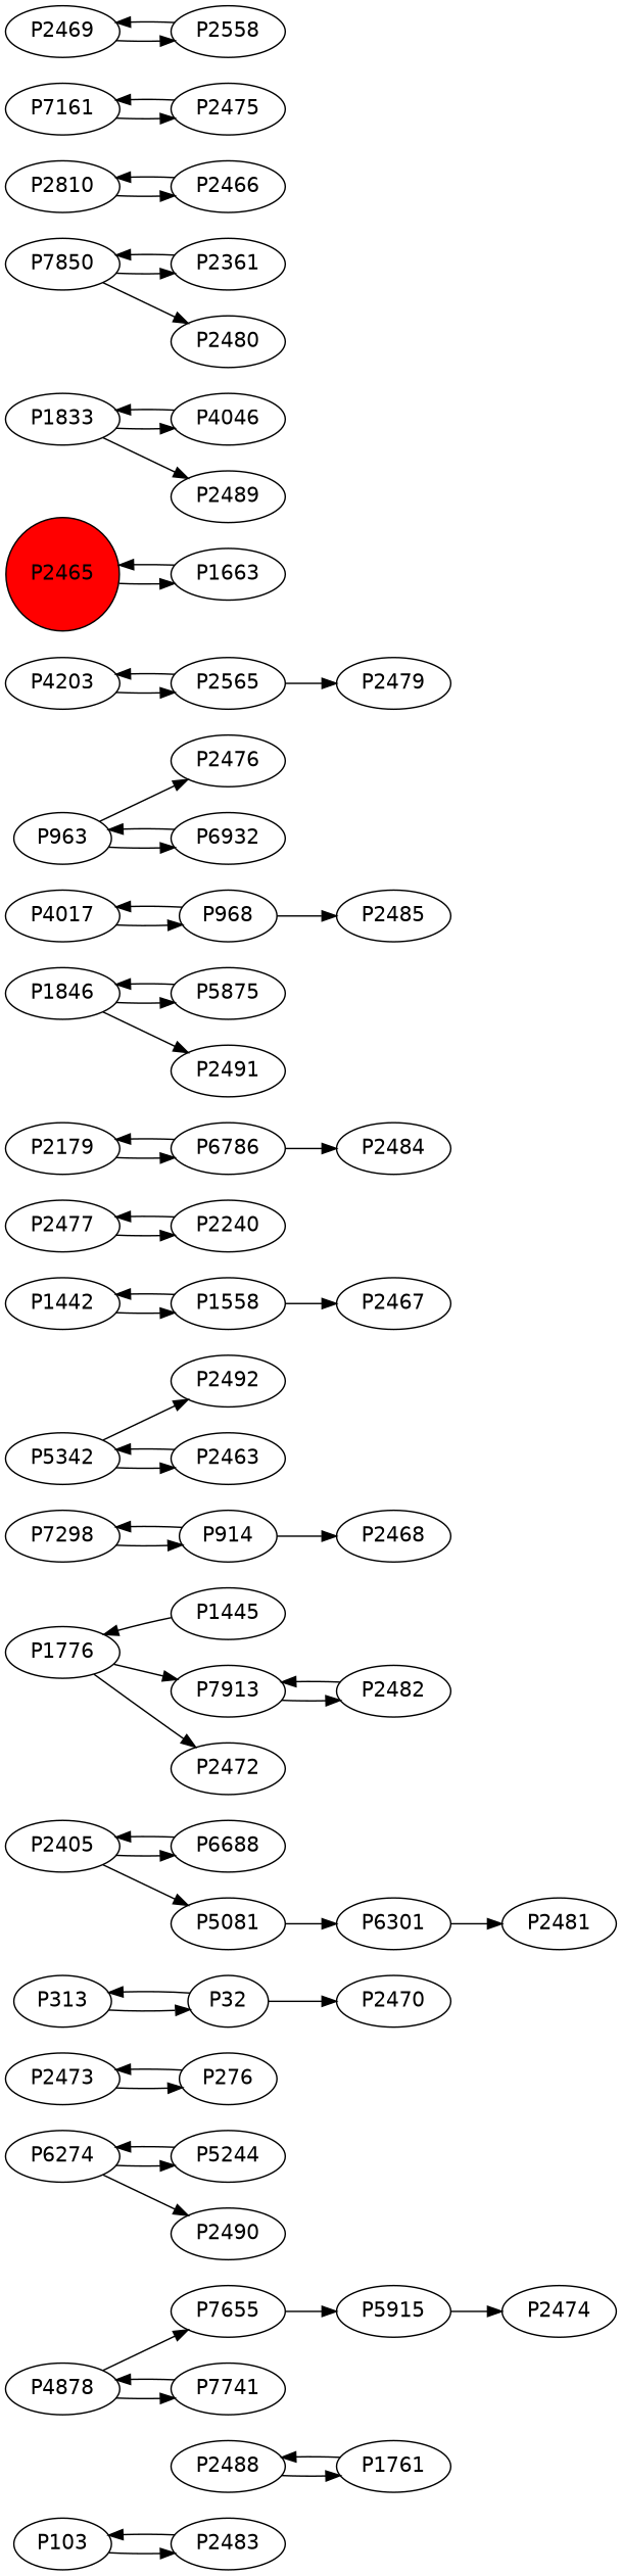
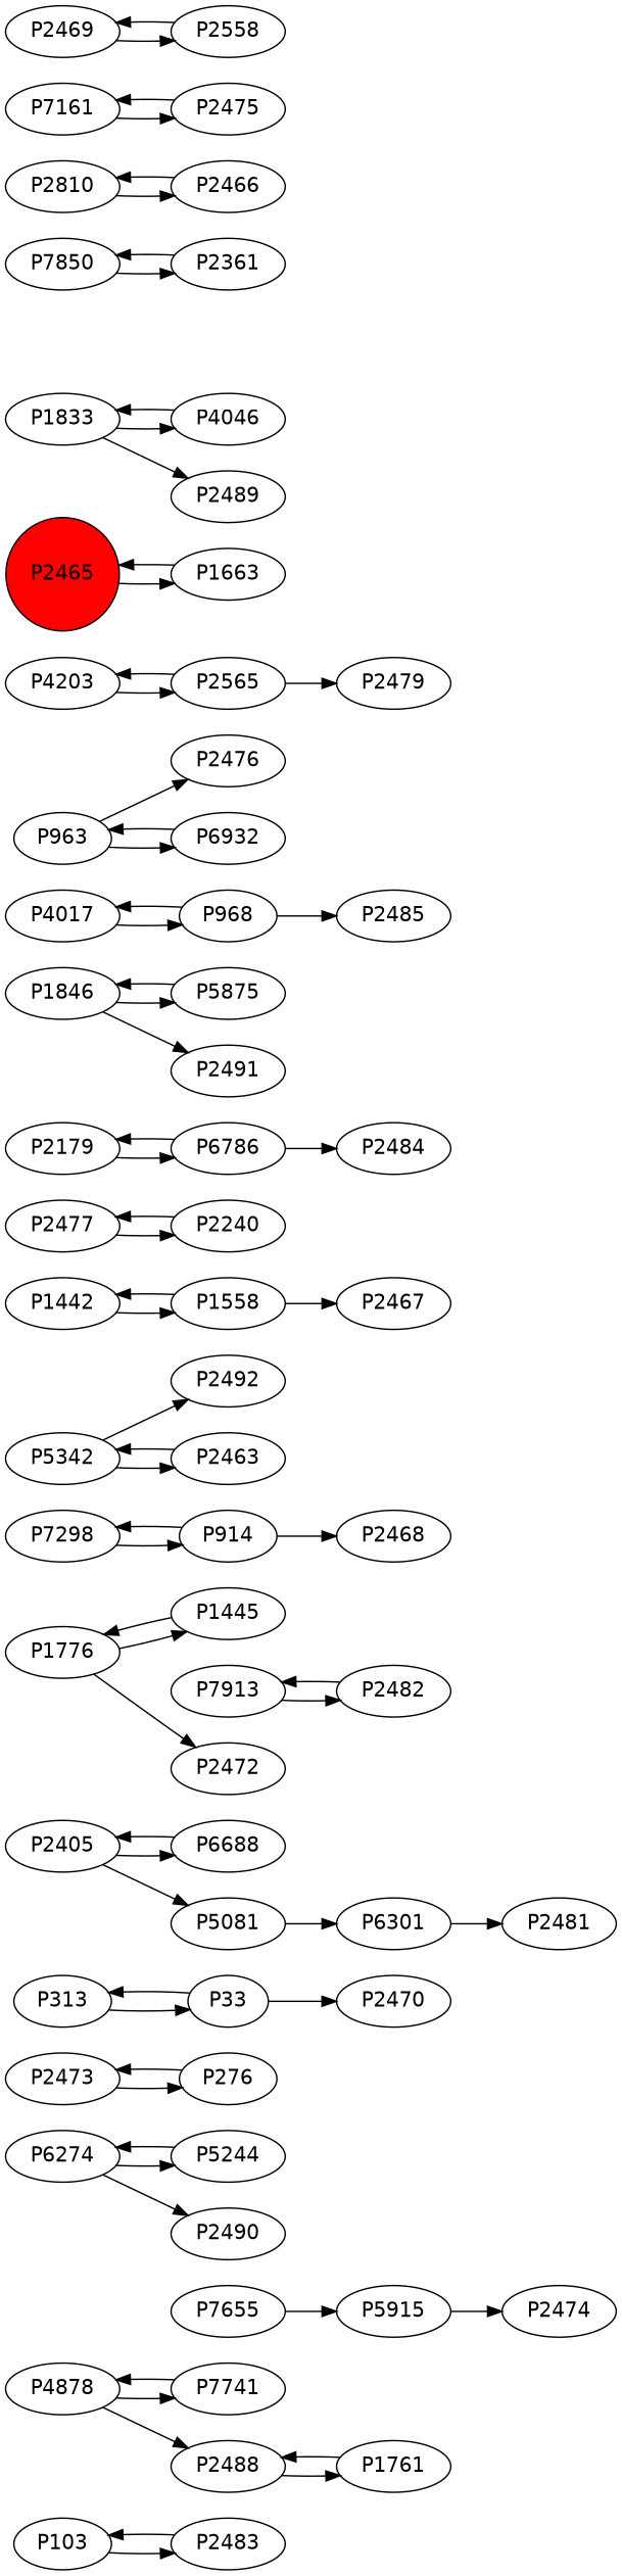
  digraph {
    fontname="DejaVu Sans"
    rankdir=LR
    node [fontname="DejaVu Sans"]
    edge [fontname="DejaVu Sans"]
    P103
    P2483
    P4878
    P7655
    P7741
    P5915
    P2474
    P1761
    P2488
    n10 [label=P6274]
    P5244
    P2490
    P2473
    P276
    P313
-   P33 [label=P32]
+   P33
    P2470
    P2405
    P6688
    P5081
    P6301
    P7913
    P2482
    P1445
    P1776
    P2472
    P7298
    P914
    P2468
    P5342
    P2492
    P2463
    P1442
    P1558
    P2467
    P2477
    P2240
    P2179
    P6786
    P2484
    P1846
    P5875
    P2491
    P4017
    P968
    P2485
    P963
    P2476
    P6932
    P4203
    P2565
    P2479
    P2465 [fillcolor=red shape=circle style=filled]
    P1663
    n55 [label=P1833]
    P4046
    P2489
    P7850
    P2361
-   P2480
    P2481
    P2810
    P2466
    P7161
    P2475
    P2469
    P2558
    P103 -> P2483
    P2483 -> P103
-   P4878 -> P7655
+   P4878 -> P2488
    P4878 -> P7741
    P7655 -> P5915
    P7741 -> P4878
    P5915 -> P2474
    P1761 -> P2488
    P2488 -> P1761
    n10 -> P5244
    n10 -> P2490
    P5244 -> n10
    P2473 -> P276
    P276 -> P2473
    P313 -> P33
    P33 -> P313
    P33 -> P2470
    P2405 -> P6688
    P2405 -> P5081
    P6688 -> P2405
    P5081 -> P6301
    P6301 -> P2481
    P7913 -> P2482
    P2482 -> P7913
    P1445 -> P1776
-   P1776 -> P7913
+   P1776 -> P1445
    P1776 -> P2472
    P7298 -> P914
    P914 -> P7298
    P914 -> P2468
    P5342 -> P2492
    P5342 -> P2463
    P2463 -> P5342
    P1442 -> P1558
    P1558 -> P1442
    P1558 -> P2467
    P2477 -> P2240
    P2240 -> P2477
    P2179 -> P6786
    P6786 -> P2179
    P6786 -> P2484
    P1846 -> P5875
    P1846 -> P2491
    P5875 -> P1846
    P4017 -> P968
    P968 -> P4017
    P968 -> P2485
    P963 -> P2476
    P963 -> P6932
    P6932 -> P963
    P4203 -> P2565
    P2565 -> P4203
    P2565 -> P2479
    P2465 -> P1663
    P1663 -> P2465
    n55 -> P4046
    n55 -> P2489
    P4046 -> n55
    P7850 -> P2361
-   P7850 -> P2480
    P2361 -> P7850
    P2810 -> P2466
    P2466 -> P2810
    P7161 -> P2475
    P2475 -> P7161
    P2469 -> P2558
    P2558 -> P2469
  }
